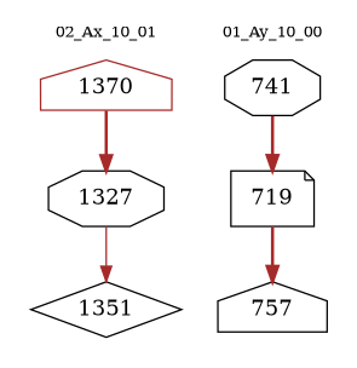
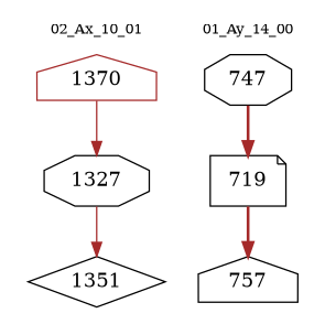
  digraph {
    node [color=black shape=house]
    edge [color=brown style=solid]
    n1 [color=brown label=1370]
    n2 [label=1327 shape=octagon]
    n3 [label=1351 shape=diamond]
-   n4 [label=741 shape=octagon]
+   n4 [label=747 shape=octagon]
    n5 [label=719 shape=note]
    n6 [label=757]
    subgraph cluster_1 {
      color=white
      fontsize=10
      label="02_Ax_10_01"
      n1
      n2
      n3
    }
    subgraph cluster_2 {
      color=white
      fontsize=10
-     label="01_Ay_10_00"
+     label="01_Ay_14_00"
      n4
      n5
      n6
    }
-   n1 -> n2 [style=bold]
+   n1 -> n2
    n2 -> n3
    n4 -> n5 [style=bold]
    n5 -> n6 [style=bold]
  }
